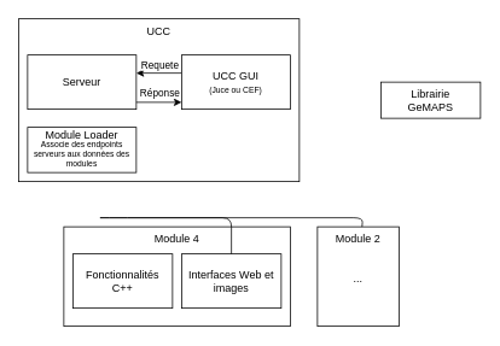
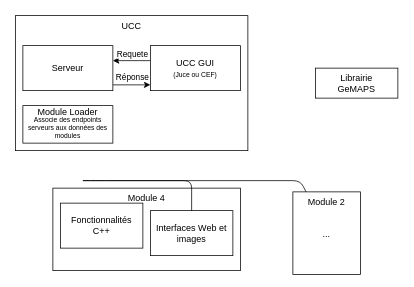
  <mxCell id="0" />
  <mxCell id="1" parent="0" />
  <mxCell id="2" value="Librairie &lt;br&gt;GeMAPS" style="whiteSpace=wrap;html=1;verticalAlign=top;" parent="1" vertex="1"><mxGeometry x="420" y="90" width="110" height="40" as="geometry" /></mxCell>
  <mxCell id="3" value="UCC" style="whiteSpace=wrap;html=1;verticalAlign=top;" parent="1" vertex="1"><mxGeometry x="20" y="20" width="310" height="180" as="geometry" /></mxCell>
  <mxCell id="4" value="Module 4" style="whiteSpace=wrap;html=1;verticalAlign=top;" parent="1" vertex="1"><mxGeometry x="70" y="250" width="250" height="110" as="geometry" /></mxCell>
  <mxCell id="5" style="edgeStyle=none;html=1;" edge="1" parent="1"><mxGeometry relative="1" as="geometry"><mxPoint x="200" y="80" as="sourcePoint" /><mxPoint x="150" y="80" as="targetPoint" /></mxGeometry></mxCell>
  <mxCell id="6" value="Requete" style="edgeLabel;html=1;align=center;verticalAlign=middle;resizable=0;points=[];" vertex="1" connectable="0" parent="5"><mxGeometry x="-0.371" y="-2" relative="1" as="geometry"><mxPoint x="-9" y="-8" as="offset" /></mxGeometry></mxCell>
  <mxCell id="7" value="UCC GUI&lt;br&gt;&lt;font style=&quot;font-size: 9px;&quot;&gt;(Juce ou CEF)&lt;/font&gt;" style="whiteSpace=wrap;html=1;" parent="1" vertex="1"><mxGeometry x="200" y="60" width="120" height="60" as="geometry" /></mxCell>
  <mxCell id="8" value="Serveur" style="whiteSpace=wrap;html=1;" parent="1" vertex="1"><mxGeometry x="30" y="60" width="120" height="60" as="geometry" /></mxCell>
- <mxCell id="9" value="Fonctionnalités &lt;br&gt;C++" style="whiteSpace=wrap;html=1;" parent="1" vertex="1"><mxGeometry x="80" y="280" width="110" height="60" as="geometry" /></mxCell>
+ <mxCell id="9" value="Fonctionnalités &lt;br&gt;C++" style="whiteSpace=wrap;html=1;" parent="1" vertex="1"><mxGeometry x="80" y="270" width="110" height="60" as="geometry" /></mxCell>
  <mxCell id="10" value="Interfaces Web et images" style="whiteSpace=wrap;html=1;" parent="1" vertex="1"><mxGeometry x="200" y="280" width="110" height="60" as="geometry" /></mxCell>
- <mxCell id="11" value="Module 2&lt;br&gt;&lt;br&gt;&lt;br&gt;..." style="whiteSpace=wrap;html=1;verticalAlign=top;" parent="1" vertex="1"><mxGeometry x="350" y="250" width="90" height="110" as="geometry" /></mxCell>
+ <mxCell id="11" value="Module 2&lt;br&gt;&lt;br&gt;&lt;br&gt;..." style="whiteSpace=wrap;html=1;verticalAlign=top;" parent="1" vertex="1"><mxGeometry x="390" y="255" width="90" height="110" as="geometry" /></mxCell>
  <mxCell id="12" value="&lt;p style=&quot;line-height: 80%;&quot;&gt;Module Loader&lt;br&gt;&lt;font style=&quot;font-size: 9px;&quot;&gt;Associe des endpoints serveurs aux données des modules&lt;/font&gt;&lt;/p&gt;" style="whiteSpace=wrap;html=1;" vertex="1" parent="1"><mxGeometry x="30" y="140" width="120" height="50" as="geometry" /></mxCell>
  <mxCell id="13" style="edgeStyle=none;html=1;exitX=1;exitY=0.75;exitDx=0;exitDy=0;entryX=0;entryY=0.75;entryDx=0;entryDy=0;" edge="1" parent="1"><mxGeometry relative="1" as="geometry"><mxPoint x="150" y="112.33" as="sourcePoint" /><mxPoint x="200" y="112.33" as="targetPoint" /></mxGeometry></mxCell>
  <mxCell id="14" value="Réponse" style="edgeLabel;html=1;align=center;verticalAlign=middle;resizable=0;points=[];" vertex="1" connectable="0" parent="13"><mxGeometry x="-0.371" y="-2" relative="1" as="geometry"><mxPoint x="9" y="-13" as="offset" /></mxGeometry></mxCell>
  <mxCell id="15" style="edgeStyle=none;html=1;endArrow=none;endFill=0;exitX=0.5;exitY=0;exitDx=0;exitDy=0;" edge="1" parent="1" source="10"><mxGeometry relative="1" as="geometry"><mxPoint x="145" y="290" as="sourcePoint" /><mxPoint x="110" y="240" as="targetPoint" /><Array as="points"><mxPoint x="255" y="240" /><mxPoint x="130" y="240" /></Array></mxGeometry></mxCell>
  <mxCell id="16" style="edgeStyle=none;html=1;endArrow=none;endFill=0;" edge="1" parent="1" source="11"><mxGeometry relative="1" as="geometry"><mxPoint x="255" y="280" as="sourcePoint" /><mxPoint x="110" y="240" as="targetPoint" /><Array as="points"><mxPoint x="400" y="240" /><mxPoint x="130" y="240" /></Array></mxGeometry></mxCell>
